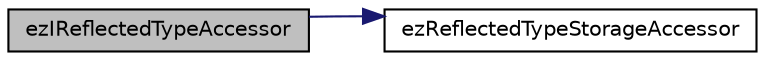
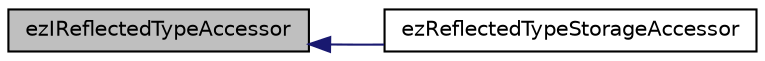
  digraph {
    rankdir=LR
    node [color=black fontname=Helvetica fontsize=10 shape=record style=filled]
    n1 [fillcolor=grey75 fontcolor=black height=0.2 label=ezIReflectedTypeAccessor width=0.4]
    n2 [fillcolor=white height=0.2 label=ezReflectedTypeStorageAccessor width=0.4]
-   n2 -> n1 [color=midnightblue dir=back fontname=Helvetica fontsize=10 labelfontname=Helvetica labelfontsize=10 style=solid]
+   n1 -> n2 [color=midnightblue dir=back fontname=Helvetica fontsize=10 labelfontname=Helvetica labelfontsize=10 style=solid]
  }
